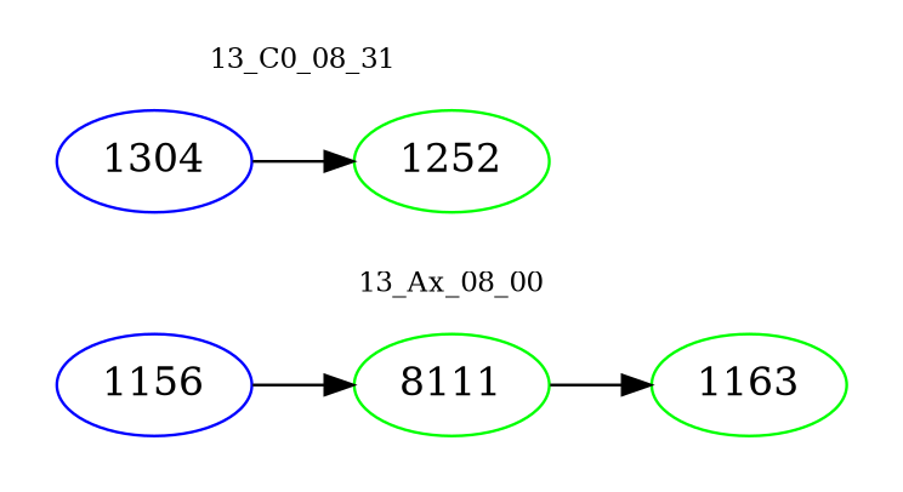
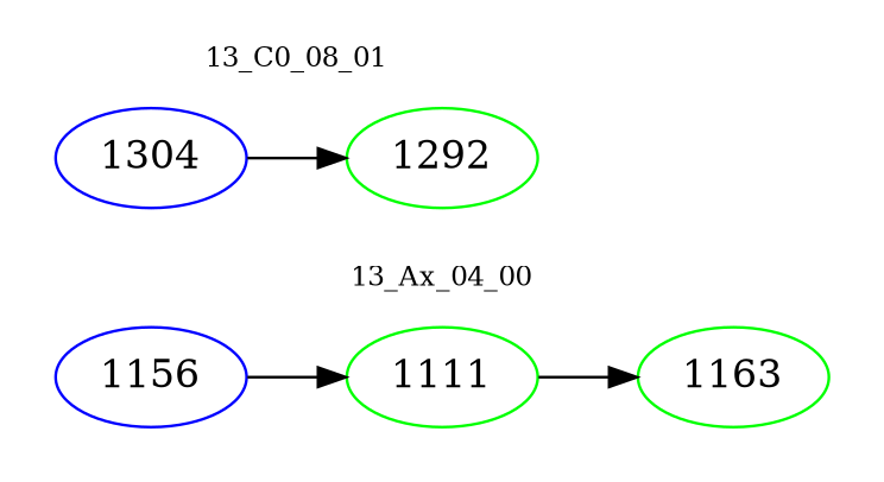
  digraph {
    rankdir=LR
    node [color=green]
    edge [color=black]
    n1 [color=blue label=1156]
-   n2 [label=8111]
+   n2 [label=1111]
    n3 [label=1163]
    n4 [color=blue label=1304]
-   n5 [label=1252]
+   n5 [label=1292]
    subgraph cluster_1 {
      color=white
      fontsize=10
-     label="13_Ax_08_00"
+     label="13_Ax_04_00"
      n1
      n2
      n3
    }
    subgraph cluster_2 {
      color=white
      fontsize=10
-     label="13_C0_08_31"
+     label="13_C0_08_01"
      n4
      n5
    }
    n1 -> n2
    n2 -> n3
    n4 -> n5
  }
